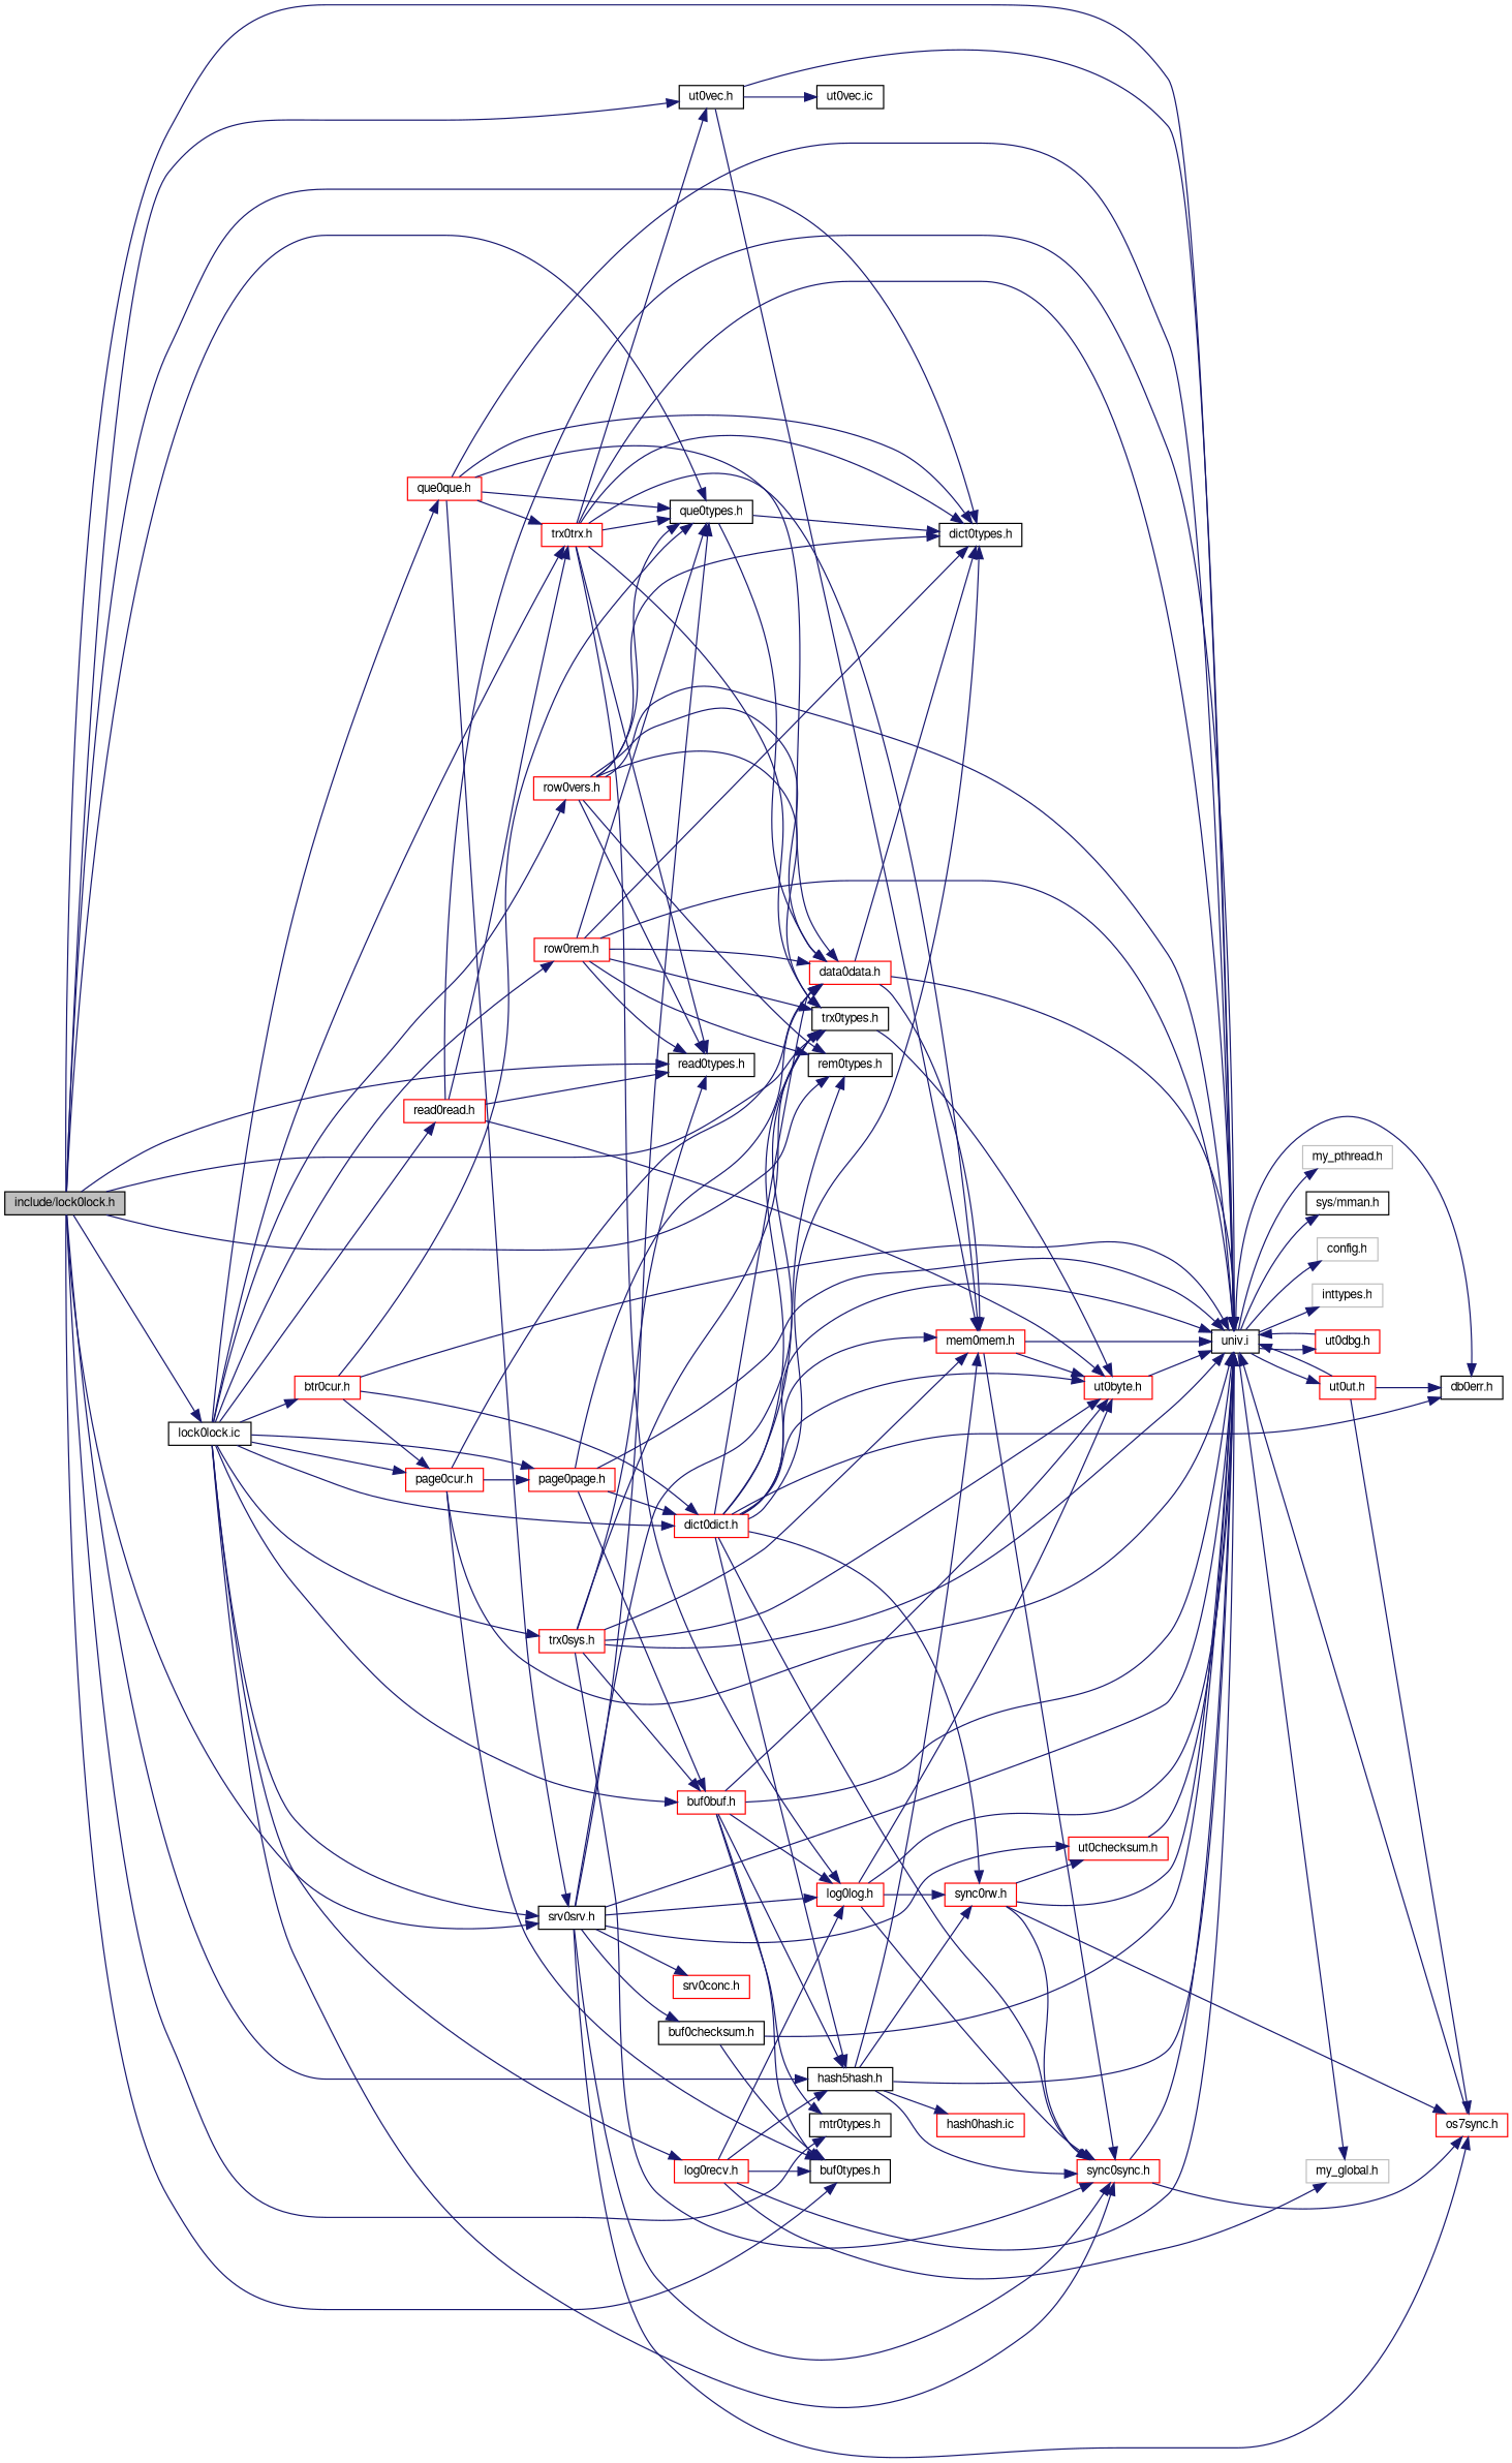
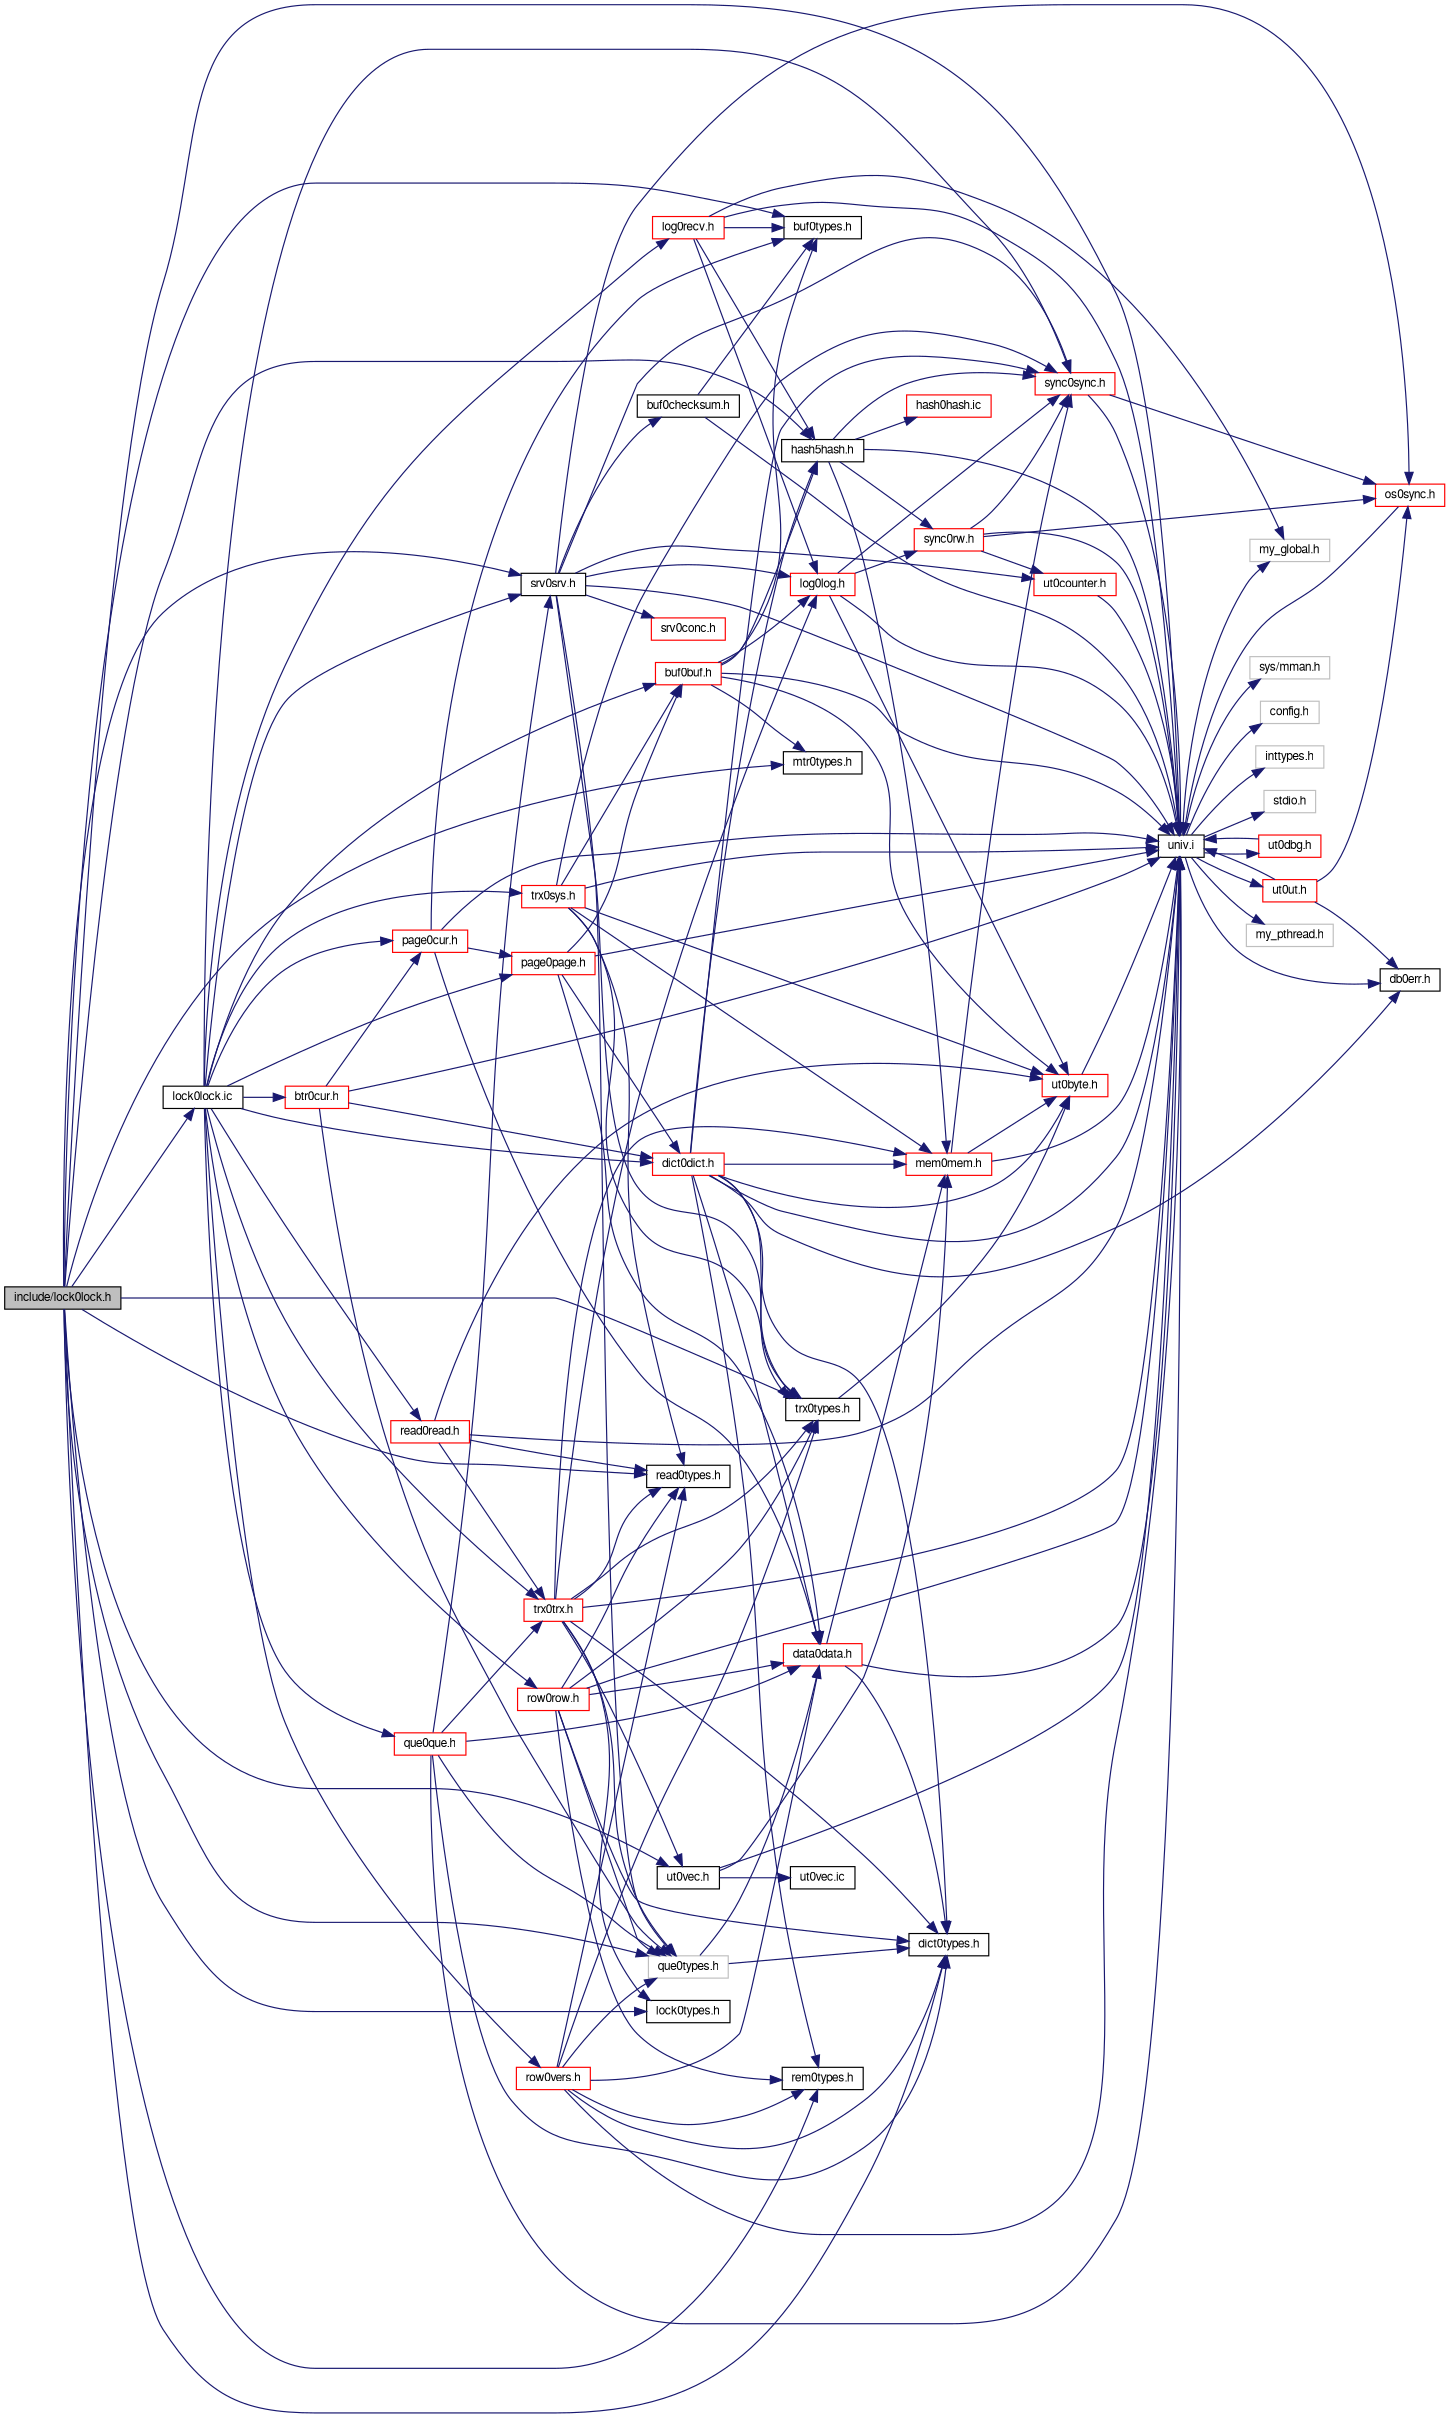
  digraph {
    rankdir=LR
    node [color=red fontname=FreeSans fontsize=10 shape=record]
    edge [color=midnightblue fontname=FreeSans fontsize=10 labelfontname=FreeSans labelfontsize=10 style=solid]
    n1 [color=black fillcolor=grey75 fontcolor=black height=0.2 label="include/lock0lock.h" style=filled width=0.4]
    n2 [color=black height=0.2 label="univ.i" width=0.4]
    n3 [color=black height=0.2 label="buf0types.h" width=0.4]
    n4 [color=black height=0.2 label="trx0types.h" width=0.4]
    n5 [color=black height=0.2 label="mtr0types.h" width=0.4]
    n6 [color=black height=0.2 label="rem0types.h" width=0.4]
    n7 [color=black height=0.2 label="dict0types.h" width=0.4]
-   n8 [color=black height=0.2 label="que0types.h" width=0.4]
+   n8 [color=grey75 height=0.2 label="que0types.h" width=0.4]
+   n9 [color=black height=0.2 label="lock0types.h" width=0.4]
    n10 [color=black height=0.2 label="read0types.h" width=0.4]
    n11 [color=black height=0.2 label="hash5hash.h" width=0.4]
    n12 [color=black height=0.2 label="srv0srv.h" width=0.4]
    n13 [color=black height=0.2 label="ut0vec.h" width=0.4]
    n14 [color=black height=0.2 label="lock0lock.ic" width=0.4]
    n15 [color=grey75 height=0.2 label="my_global.h" width=0.4]
    n16 [color=grey75 height=0.2 label="my_pthread.h" width=0.4]
-   n17 [color=black height=0.2 label="sys/mman.h" width=0.4]
+   n17 [color=grey75 height=0.2 label="sys/mman.h" width=0.4]
    n18 [color=grey75 height=0.2 label="config.h" width=0.4]
    n19 [color=grey75 height=0.2 label="inttypes.h" width=0.4]
+   n20 [color=grey75 height=0.2 label="stdio.h" width=0.4]
    n21 [height=0.2 label="ut0dbg.h" width=0.4]
    n22 [height=0.2 label="ut0ut.h" width=0.4]
    n23 [color=black height=0.2 label="db0err.h" width=0.4]
    n24 [height=0.2 label="ut0byte.h" width=0.4]
    n25 [height=0.2 label="data0data.h" width=0.4]
    n26 [height=0.2 label="mem0mem.h" width=0.4]
    n27 [height=0.2 label="sync0sync.h" width=0.4]
    n28 [height=0.2 label="sync0rw.h" width=0.4]
    n29 [height=0.2 label="hash0hash.ic" width=0.4]
-   n30 [height=0.2 label="os7sync.h" width=0.4]
-   n31 [height=0.2 label="ut0checksum.h" width=0.4]
+   n30 [height=0.2 label="os0sync.h" width=0.4]
+   n31 [height=0.2 label="ut0counter.h" width=0.4]
    n32 [height=0.2 label="log0log.h" width=0.4]
    n33 [height=0.2 label="srv0conc.h" width=0.4]
    n34 [color=black height=0.2 label="buf0checksum.h" width=0.4]
    n35 [color=black height=0.2 label="ut0vec.ic" width=0.4]
    n36 [height=0.2 label="dict0dict.h" width=0.4]
-   n37 [height=0.2 label="row0rem.h" width=0.4]
+   n37 [height=0.2 label="row0row.h" width=0.4]
    n38 [height=0.2 label="trx0sys.h" width=0.4]
    n39 [height=0.2 label="buf0buf.h" width=0.4]
    n40 [height=0.2 label="trx0trx.h" width=0.4]
    n41 [height=0.2 label="page0page.h" width=0.4]
    n42 [height=0.2 label="page0cur.h" width=0.4]
    n43 [height=0.2 label="row0vers.h" width=0.4]
    n44 [height=0.2 label="que0que.h" width=0.4]
    n45 [height=0.2 label="btr0cur.h" width=0.4]
    n46 [height=0.2 label="read0read.h" width=0.4]
    n47 [height=0.2 label="log0recv.h" width=0.4]
    n1 -> n2
    n1 -> n3
    n1 -> n4
    n1 -> n5
    n1 -> n6
    n1 -> n7
    n1 -> n8
+   n1 -> n9
    n1 -> n10
    n1 -> n11
    n1 -> n12
    n1 -> n13
    n1 -> n14
    n2 -> n15
    n2 -> n16
    n2 -> n17
    n2 -> n18
    n2 -> n19
+   n2 -> n20
    n2 -> n21
    n2 -> n22
    n2 -> n23
    n4 -> n24
    n8 -> n7
    n8 -> n25
    n11 -> n2
    n11 -> n26
    n11 -> n27
    n11 -> n28
    n11 -> n29
    n12 -> n2
    n12 -> n4
    n12 -> n8
    n12 -> n27
    n12 -> n30
    n12 -> n31
    n12 -> n32
    n12 -> n33
    n12 -> n34
    n13 -> n2
    n13 -> n26
    n13 -> n35
    n14 -> n12
    n14 -> n27
    n14 -> n36
    n14 -> n37
    n14 -> n38
    n14 -> n39
    n14 -> n40
    n14 -> n41
    n14 -> n42
    n14 -> n43
    n14 -> n44
    n14 -> n45
    n14 -> n46
    n14 -> n47
    n21 -> n2
    n22 -> n2
    n22 -> n23
    n22 -> n30
    n24 -> n2
    n25 -> n2
    n25 -> n7
    n25 -> n26
    n26 -> n2
    n26 -> n24
    n26 -> n27
    n27 -> n2
    n27 -> n30
    n28 -> n2
    n28 -> n27
    n28 -> n30
    n28 -> n31
    n30 -> n2
    n31 -> n2
    n32 -> n2
    n32 -> n24
    n32 -> n27
    n32 -> n28
    n34 -> n2
    n34 -> n3
    n36 -> n2
    n36 -> n4
    n36 -> n6
    n36 -> n7
    n36 -> n11
    n36 -> n23
    n36 -> n24
    n36 -> n25
    n36 -> n26
    n36 -> n27
-   n36 -> n28
    n37 -> n2
    n37 -> n4
    n37 -> n6
    n37 -> n7
    n37 -> n8
    n37 -> n10
    n37 -> n25
    n38 -> n2
    n38 -> n4
    n38 -> n10
    n38 -> n24
    n38 -> n26
    n38 -> n27
    n38 -> n39
    n39 -> n2
    n39 -> n3
    n39 -> n5
    n39 -> n11
    n39 -> n24
    n39 -> n32
    n40 -> n2
    n40 -> n4
    n40 -> n7
    n40 -> n8
+   n40 -> n9
    n40 -> n10
    n40 -> n13
    n40 -> n26
    n40 -> n32
    n41 -> n2
    n41 -> n25
    n41 -> n36
    n41 -> n39
    n42 -> n2
    n42 -> n3
    n42 -> n25
    n42 -> n41
    n43 -> n2
    n43 -> n4
    n43 -> n6
    n43 -> n7
    n43 -> n8
    n43 -> n10
    n43 -> n25
    n44 -> n2
    n44 -> n7
    n44 -> n8
    n44 -> n12
    n44 -> n25
    n44 -> n40
    n45 -> n2
    n45 -> n8
    n45 -> n36
    n45 -> n42
    n46 -> n2
    n46 -> n10
    n46 -> n24
    n46 -> n40
    n47 -> n2
    n47 -> n3
    n47 -> n11
    n47 -> n15
    n47 -> n32
  }
